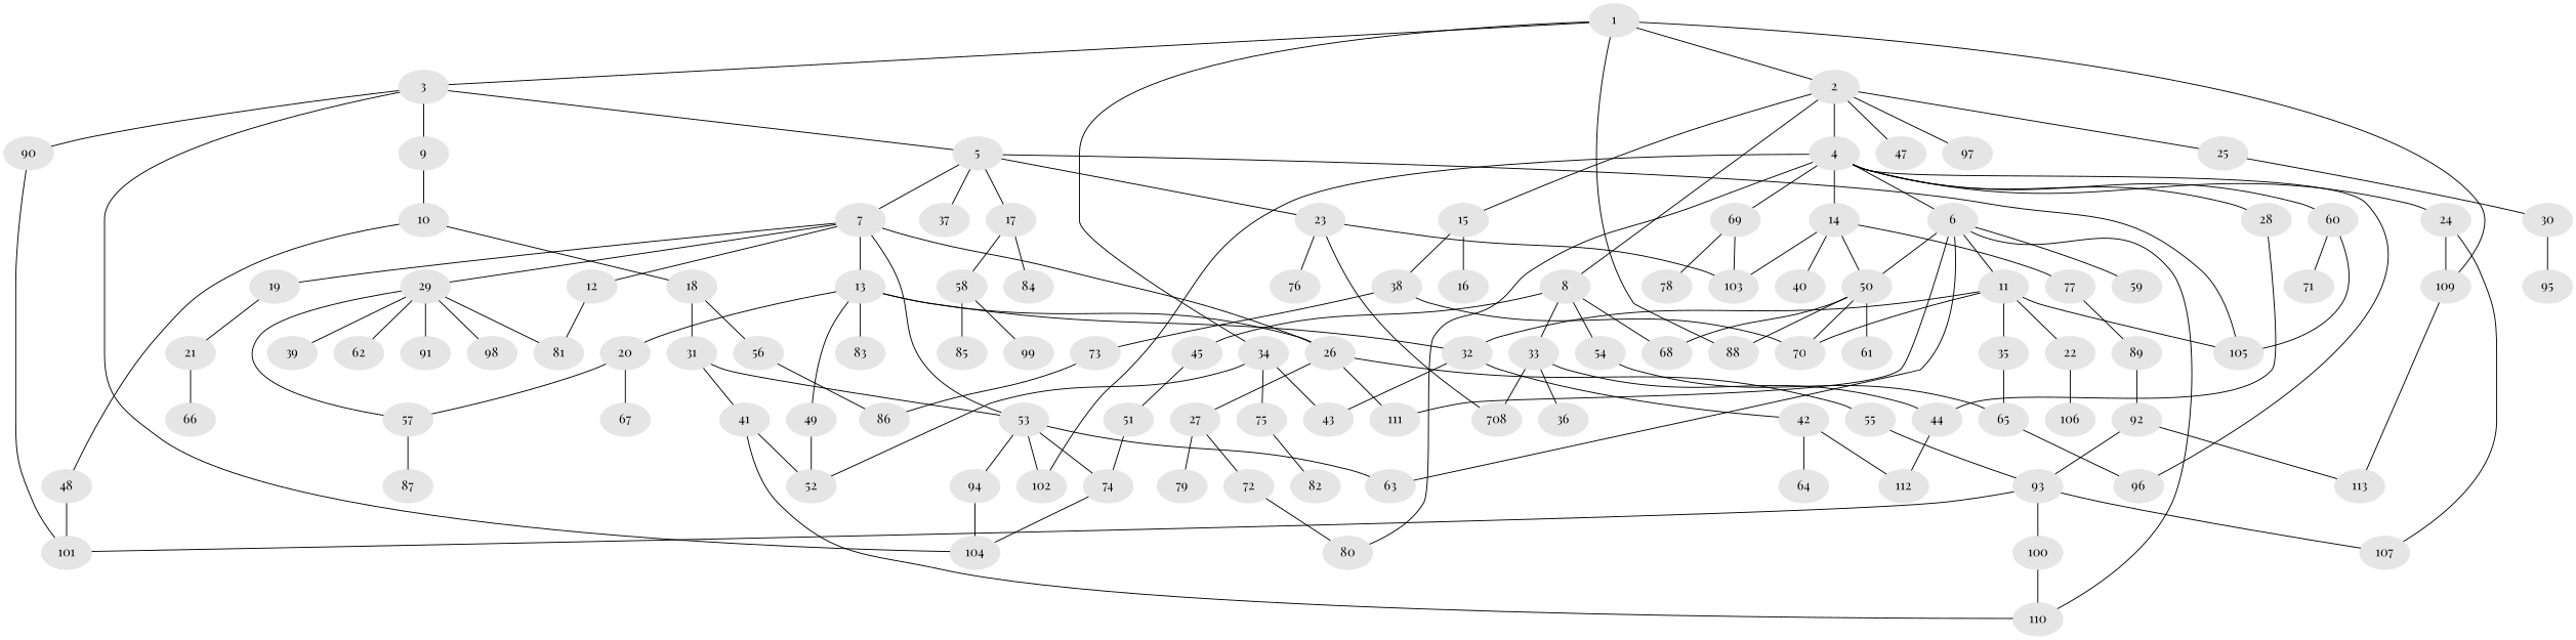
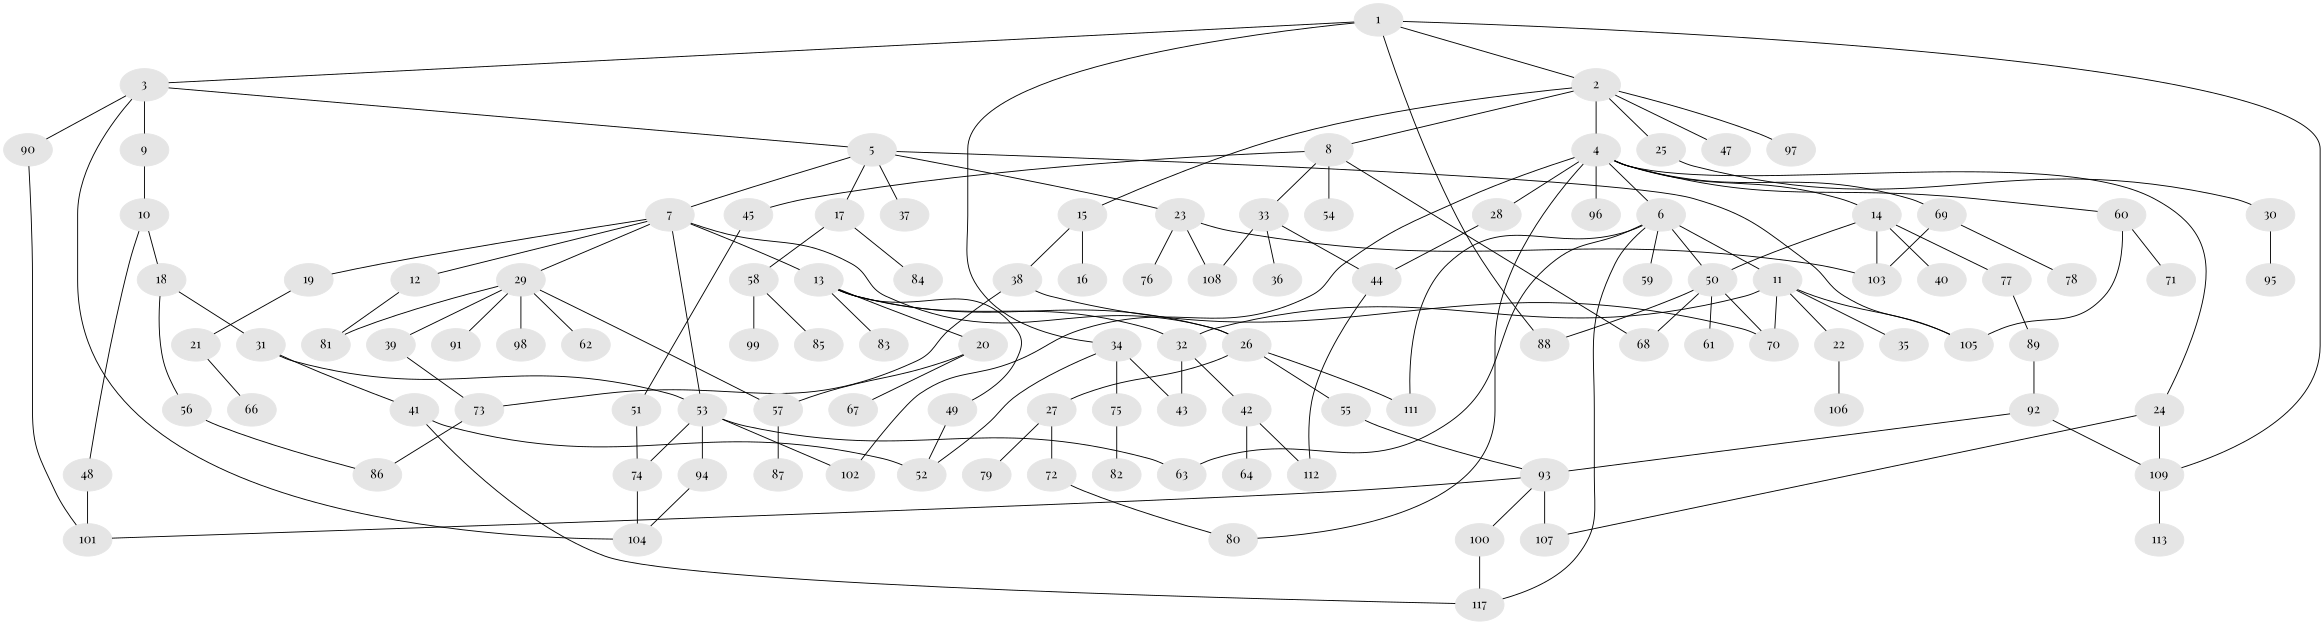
  graph {
    fontname="Playfair Display"
    node [color=gray90 fontname="Playfair Display" style=filled]
    edge [fontname="Playfair Display"]
    1
    2
    3
    34
    88
    109
    4
    8
    15
    25
    47
    97
    5
    9
    90
    104
    43
    52
    75
    113
    6
    14
    24
    28
    60
    69
    80
    96
    102
    33
    45
    54
    68
    16
    38
    30
    7
    17
    23
    37
    105
    10
    101
    11
    50
    59
    63
-   110
+   110 [label=117]
    111
    40
    77
    103
    107
    44
    71
    78
    12
    13
    19
    26
    29
    53
    58
    84
    76
-   108 [label=708]
+   108
    22
    32
    35
    70
    61
    81
    20
    49
    83
    21
    27
    55
    57
    39
    62
    91
    98
    74
    94
    36
    51
-   65
    18
    48
    31
    56
    106
    42
    67
    89
    73
    85
    99
    41
    86
    66
    87
    95
    72
    79
    93
    112
    100
    64
    82
    92
    1 -- 2
    1 -- 3
    1 -- 34
    1 -- 88
    1 -- 109
    2 -- 4
    2 -- 8
    2 -- 15
    2 -- 25
    2 -- 47
    2 -- 97
    3 -- 5
    3 -- 9
    3 -- 90
    3 -- 104
    34 -- 43
    34 -- 52
    34 -- 75
    109 -- 113
    4 -- 6
    4 -- 14
    4 -- 24
    4 -- 28
    4 -- 60
    4 -- 69
    4 -- 80
    4 -- 96
    4 -- 102
    8 -- 33
    8 -- 45
    8 -- 54
    8 -- 68
    15 -- 16
    15 -- 38
    25 -- 30
    5 -- 7
    5 -- 17
    5 -- 23
    5 -- 37
    5 -- 105
    9 -- 10
    90 -- 101
    75 -- 82
    6 -- 11
    6 -- 50
    6 -- 59
    6 -- 63
    6 -- 110
    6 -- 111
    14 -- 50
    14 -- 40
    14 -- 77
    14 -- 103
    24 -- 109
    24 -- 107
    28 -- 44
    60 -- 105
    60 -- 71
    69 -- 103
    69 -- 78
    33 -- 44
    33 -- 108
    33 -- 36
    45 -- 51
-   54 -- 65
    38 -- 70
    38 -- 73
    30 -- 95
    7 -- 12
    7 -- 13
    7 -- 19
    7 -- 26
    7 -- 29
    7 -- 53
    17 -- 58
    17 -- 84
    23 -- 103
    23 -- 76
    23 -- 108
    10 -- 18
    10 -- 48
    11 -- 105
    11 -- 22
    11 -- 32
    11 -- 35
    11 -- 70
    50 -- 88
    50 -- 68
    50 -- 70
    50 -- 61
    77 -- 89
    44 -- 112
    12 -- 81
    13 -- 26
    13 -- 32
    13 -- 20
    13 -- 49
    13 -- 83
    19 -- 21
    26 -- 111
    26 -- 27
    26 -- 55
    29 -- 81
    29 -- 57
    29 -- 39
    29 -- 62
    29 -- 91
    29 -- 98
    53 -- 102
    53 -- 63
    53 -- 74
    53 -- 94
    58 -- 85
    58 -- 99
    22 -- 106
    32 -- 43
    32 -- 42
-   35 -- 65
    20 -- 57
    20 -- 67
    49 -- 52
    21 -- 66
    27 -- 72
    27 -- 79
    55 -- 93
    57 -- 87
+   39 -- 73
    74 -- 104
    94 -- 104
    51 -- 74
-   65 -- 96
    18 -- 31
    18 -- 56
    48 -- 101
    31 -- 53
    31 -- 41
    56 -- 86
    42 -- 112
    42 -- 64
    89 -- 92
    73 -- 86
    41 -- 52
    41 -- 110
    72 -- 80
    93 -- 101
    93 -- 107
    93 -- 100
    100 -- 110
-   92 -- 113
+   92 -- 109
    92 -- 93
  }
